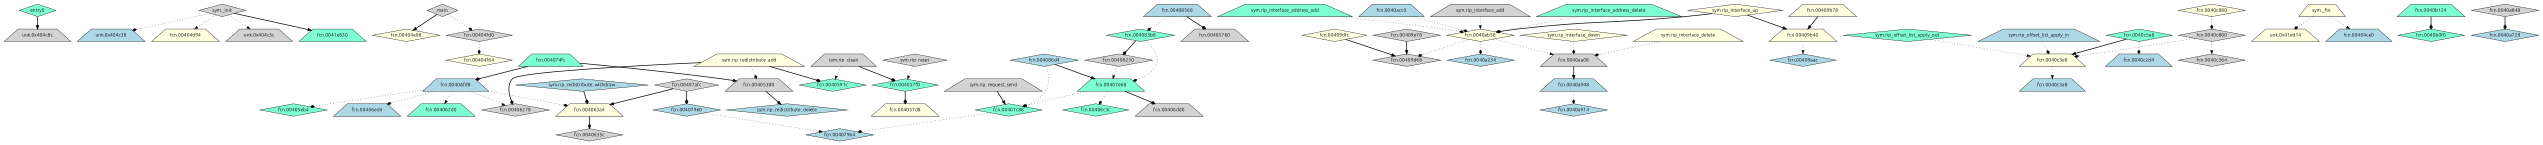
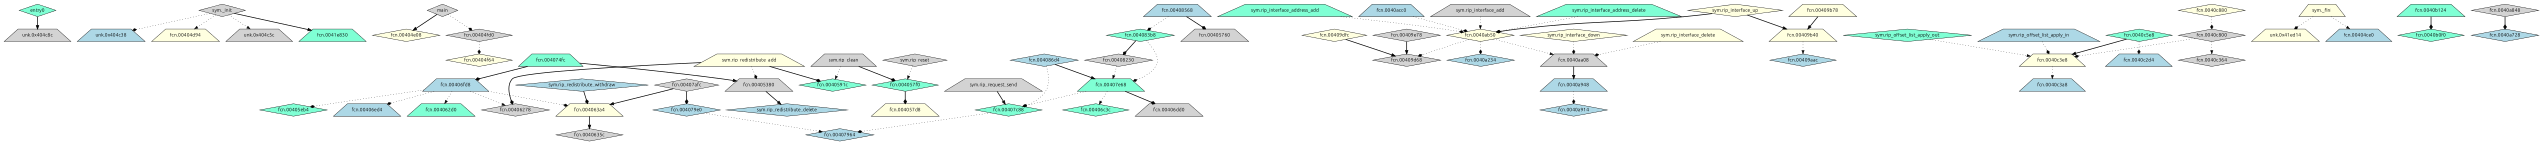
  digraph {
    fontname=Ubuntu
    node [fillcolor=lightgrey fontname=Ubuntu shape=diamond style=filled]
    edge [arrowhead=diamond fontname=Ubuntu style=dotted]
    n1 [fillcolor=aquamarine label=entry0]
    n2 [label="unk.0x404c8c" shape=trapezium]
    n3 [label="sym._init"]
    n4 [fillcolor=lightblue label="unk.0x404c38" shape=trapezium]
    n5 [fillcolor=lightyellow label="fcn.00404d94" shape=trapezium]
    n6 [label="unk.0x404c5c" shape=trapezium]
    n7 [fillcolor=aquamarine label="fcn.0041e830" shape=trapezium]
    n8 [label=main]
    n9 [fillcolor=lightyellow label="fcn.00404e08"]
    n10 [label="fcn.00404fd0"]
    n11 [fillcolor=lightyellow label="fcn.00404f64"]
    n12 [fillcolor=lightblue label="sym.rip_redistribute_withdraw"]
    n13 [fillcolor=lightyellow label="fcn.004063a4" shape=trapezium]
    n14 [label="fcn.0040635c"]
    n15 [label="sym.rip_request_send" shape=trapezium]
    n16 [fillcolor=aquamarine label="fcn.00407c88"]
    n17 [fillcolor=lightblue label="fcn.00407964"]
    n18 [label="sym.rip_interface_add" shape=trapezium]
    n19 [fillcolor=lightyellow label="fcn.0040ab50"]
    n20 [fillcolor=lightblue label="fcn.0040a234"]
    n21 [label="fcn.00409d68"]
    n22 [label="fcn.0040aa08" shape=trapezium]
    n23 [fillcolor=lightblue label="fcn.0040a948" shape=trapezium]
    n24 [fillcolor=lightblue label="fcn.0040a914"]
    n25 [fillcolor=aquamarine label="sym.rip_interface_address_delete" shape=trapezium]
    n26 [fillcolor=aquamarine label="sym.rip_offset_list_apply_out"]
    n27 [fillcolor=lightyellow label="fcn.0040c3e8" shape=trapezium]
    n28 [fillcolor=lightblue label="fcn.0040c3a8" shape=trapezium]
    n29 [fillcolor=lightyellow label="sym.rip_redistribute_add" shape=trapezium]
    n30 [label="fcn.00405380" shape=trapezium]
    n31 [fillcolor=aquamarine label="fcn.0040591c"]
    n32 [label="fcn.00406278"]
    n33 [fillcolor=lightblue label="sym.rip_redistribute_delete"]
    n34 [fillcolor=lightyellow label="sym._fini" shape=trapezium]
    n35 [fillcolor=lightyellow label="unk.0x41ed14" shape=trapezium]
    n36 [fillcolor=lightblue label="fcn.00404ce0" shape=trapezium]
    n37 [fillcolor=lightyellow label="sym.rip_interface_down"]
    n38 [fillcolor=lightyellow label="sym.rip_interface_up"]
    n39 [fillcolor=lightyellow label="fcn.00409b40" shape=trapezium]
    n40 [fillcolor=lightblue label="fcn.00409aac"]
    n41 [fillcolor=lightyellow label="sym.rip_interface_delete" shape=trapezium]
    n42 [label="sym.rip_clean" shape=trapezium]
    n43 [fillcolor=aquamarine label="fcn.004057f0"]
    n44 [fillcolor=lightyellow label="fcn.004057d8" shape=trapezium]
    n45 [fillcolor=aquamarine label="sym.rip_interface_address_add" shape=trapezium]
    n46 [fillcolor=lightblue label="sym.rip_offset_list_apply_in" shape=trapezium]
    n47 [label="sym.rip_reset"]
    n48 [fillcolor=lightblue label="fcn.00406fd8" shape=trapezium]
    n49 [fillcolor=lightblue label="fcn.00406ed4" shape=trapezium]
    n50 [fillcolor=aquamarine label="fcn.004062d0" shape=trapezium]
    n51 [fillcolor=aquamarine label="fcn.00405eb4"]
    n52 [fillcolor=lightblue label="fcn.004079e0"]
    n53 [label="fcn.00407afc"]
    n54 [fillcolor=aquamarine label="fcn.00407e68" shape=trapezium]
    n55 [label="fcn.00406dd0" shape=trapezium]
    n56 [fillcolor=aquamarine label="fcn.00406c3c"]
    n57 [label="fcn.00408230"]
    n58 [fillcolor=aquamarine label="fcn.004083b8"]
    n59 [fillcolor=lightblue label="fcn.00408568" shape=trapezium]
    n60 [label="fcn.00405760" shape=trapezium]
    n61 [fillcolor=aquamarine label="fcn.004074fc" shape=trapezium]
    n62 [fillcolor=lightblue label="fcn.004086d4"]
    n63 [fillcolor=lightyellow label="fcn.00409b78" shape=trapezium]
    n64 [fillcolor=lightyellow label="fcn.00409dfc"]
    n65 [fillcolor=lightblue label="fcn.0040acc0" shape=trapezium]
    n66 [label="fcn.00409e78"]
    n67 [fillcolor=aquamarine label="fcn.0040b124" shape=trapezium]
    n68 [fillcolor=aquamarine label="fcn.0040b0f0"]
    n69 [label="fcn.0040a848"]
    n70 [fillcolor=lightblue label="fcn.0040a728"]
    n71 [fillcolor=aquamarine label="fcn.0040c5e8"]
    n72 [fillcolor=lightblue label="fcn.0040c2d4" shape=trapezium]
    n73 [label="fcn.0040c800"]
    n74 [label="fcn.0040c364"]
    n75 [fillcolor=lightyellow label="fcn.0040c880"]
    n1 -> n2 [arrowhead=normal style=bold]
    n3 -> n4
    n3 -> n5 [arrowhead=normal]
    n3 -> n6 [arrowhead=normal]
    n3 -> n7 [arrowhead=normal style=bold]
    n8 -> n9 [arrowhead=normal style=bold]
    n8 -> n10
    n10 -> n11
    n12 -> n13 [style=bold]
    n13 -> n14 [arrowhead=normal style=bold]
    n15 -> n16 [arrowhead=normal style=bold]
    n16 -> n17
    n18 -> n19 [arrowhead=normal]
    n19 -> n20
    n19 -> n21
    n19 -> n22 [arrowhead=normal]
    n22 -> n23 [arrowhead=normal style=bold]
    n23 -> n24
    n25 -> n19 [arrowhead=normal]
    n26 -> n27 [arrowhead=normal]
    n27 -> n28 [arrowhead=normal]
    n29 -> n30
    n29 -> n31 [style=bold]
    n29 -> n32 [style=bold]
    n30 -> n33 [arrowhead=normal style=bold]
    n34 -> n35
    n34 -> n36 [arrowhead=normal]
    n37 -> n22
    n38 -> n19 [style=bold]
    n38 -> n39 [arrowhead=normal style=bold]
    n39 -> n40 [arrowhead=normal]
    n41 -> n22
    n42 -> n31 [arrowhead=normal]
    n42 -> n43 [style=bold]
    n43 -> n44 [style=bold]
    n45 -> n19
    n46 -> n27
    n47 -> n43 [arrowhead=normal]
    n48 -> n13
    n48 -> n32 [arrowhead=normal]
    n48 -> n49
    n48 -> n50 [arrowhead=normal]
    n48 -> n51
    n52 -> n17 [arrowhead=normal]
    n53 -> n13 [arrowhead=normal style=bold]
    n53 -> n52 [style=bold]
    n54 -> n16
    n54 -> n55 [style=bold]
-   n54 -> n56
+   n54 -> n56 [arrowhead=normal]
    n57 -> n54 [arrowhead=normal]
    n58 -> n54
    n58 -> n57 [style=bold]
    n59 -> n58
    n59 -> n60 [style=bold]
    n61 -> n30 [arrowhead=normal style=bold]
    n61 -> n48 [style=bold]
    n62 -> n16 [arrowhead=normal]
    n62 -> n54 [arrowhead=normal style=bold]
    n63 -> n39 [arrowhead=normal style=bold]
    n64 -> n21 [arrowhead=normal style=bold]
    n65 -> n19
    n66 -> n21 [arrowhead=normal style=bold]
    n67 -> n68 [style=bold]
    n69 -> n70 [style=bold]
    n71 -> n27 [arrowhead=normal style=bold]
    n71 -> n72
    n73 -> n27
    n73 -> n74 [arrowhead=normal]
    n75 -> n73
  }
